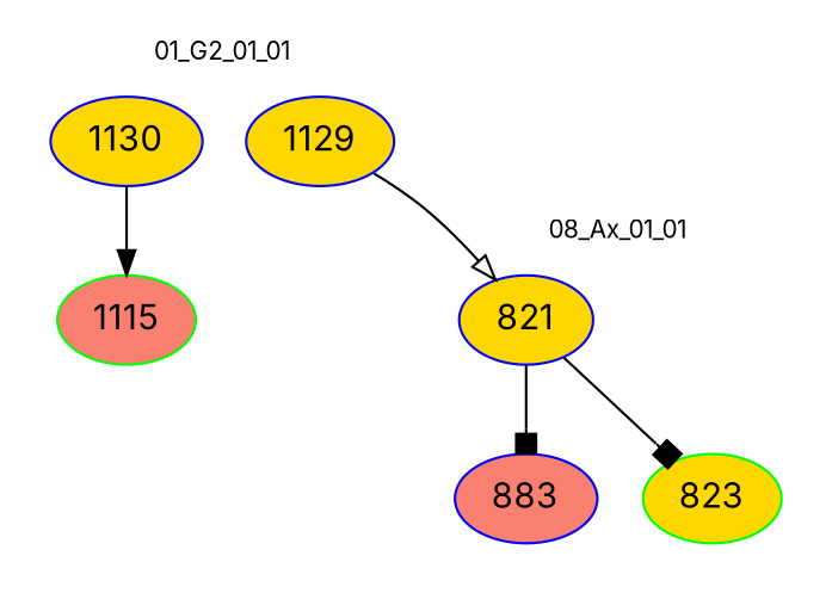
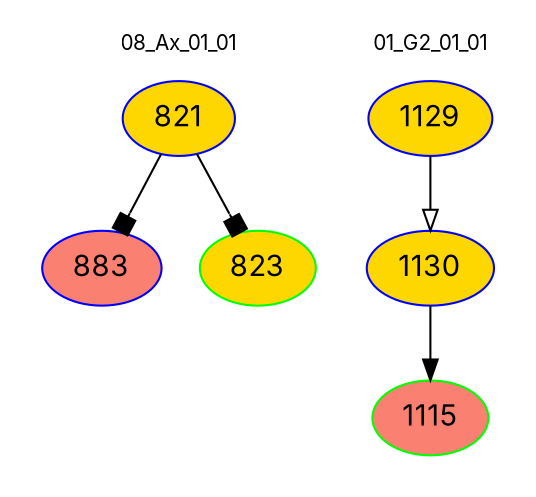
  digraph {
    fontname=Inter
    node [color=blue fillcolor=gold fontname=Inter style=filled]
    edge [arrowhead=box color=black fontname=Inter]
    n1 [label=821]
    n2 [fillcolor=salmon label=883]
    n3 [color=green label=823]
    n4 [label=1129]
    n5 [color=green fillcolor=salmon label=1115]
    n6 [label=1130]
    subgraph cluster_1 {
      color=white
      fontsize=10
      label="08_Ax_01_01"
      n1
      n2
      n3
    }
    subgraph cluster_2 {
      color=white
      fontsize=10
      label="01_G2_01_01"
      n4
      n5
      n6
    }
    n1 -> n2
    n1 -> n3
-   n4 -> n1 [arrowhead=onormal]
+   n4 -> n6 [arrowhead=onormal]
    n6 -> n5 [arrowhead=normal]
  }
